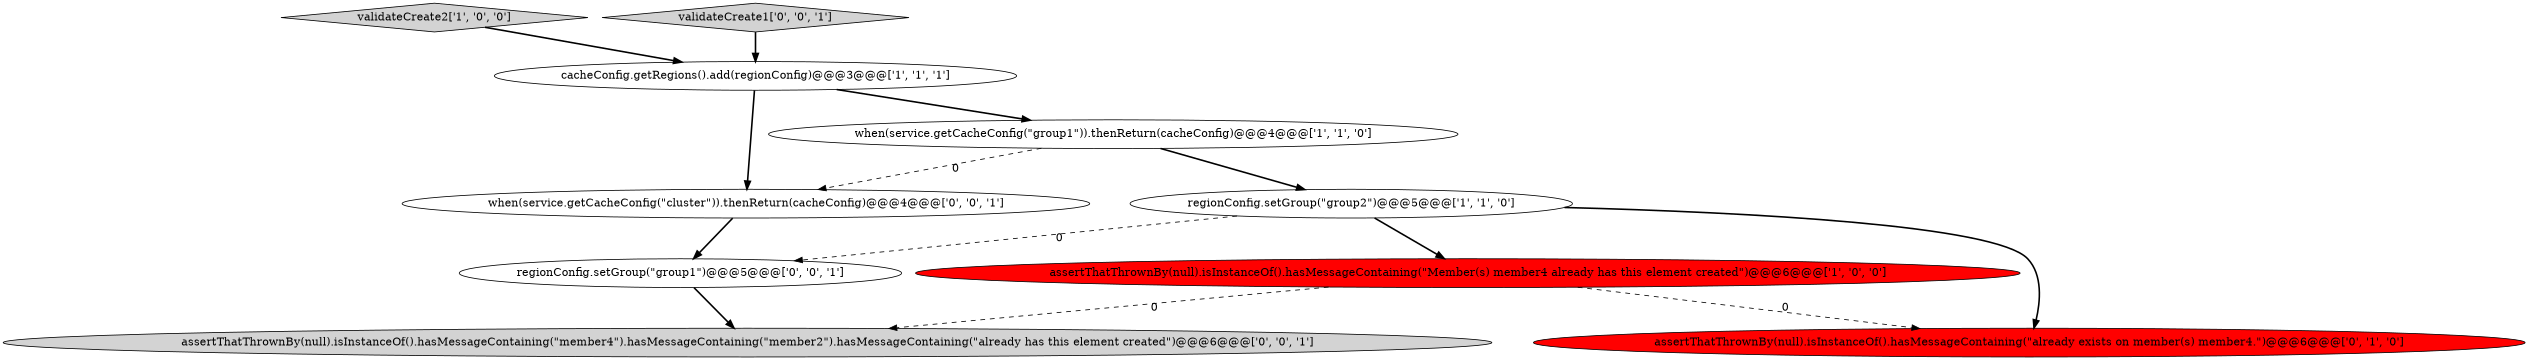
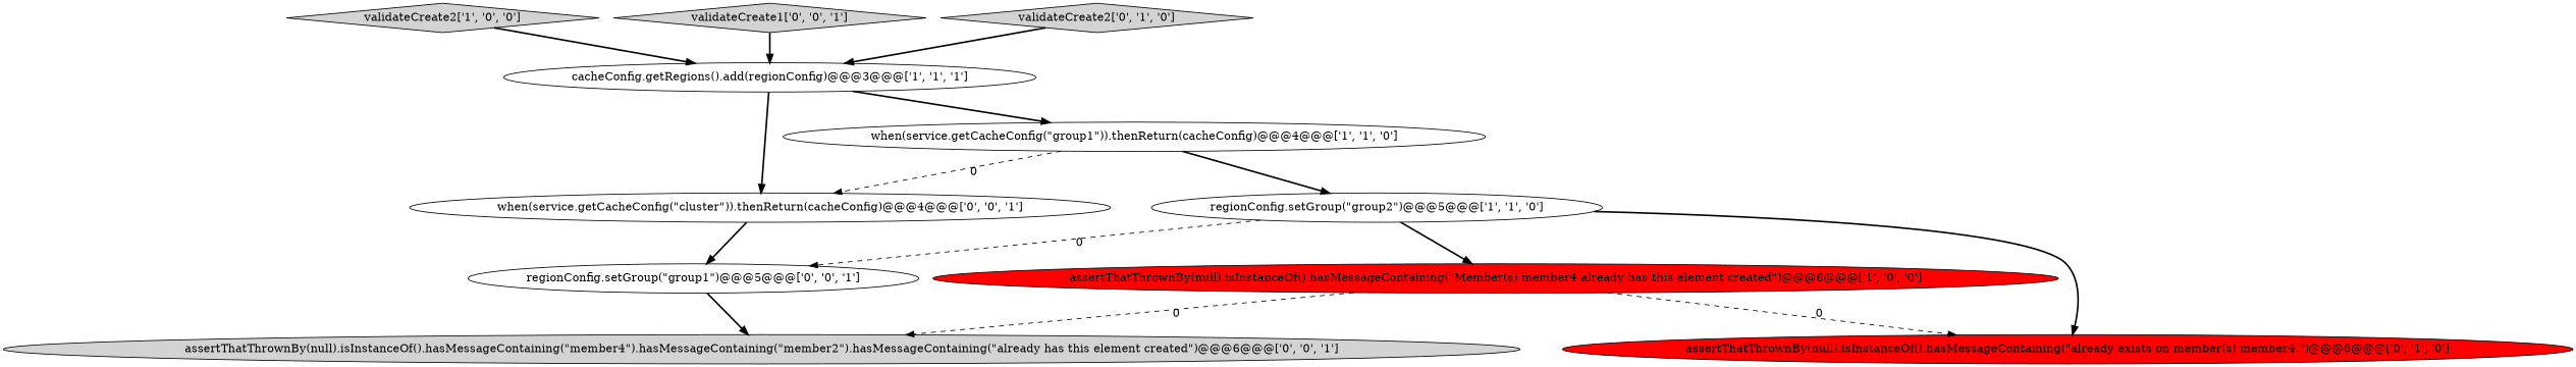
  digraph {
    node [fillcolor=white shape=ellipse style=filled]
    edge [style=bold]
    n1 [label="when(service.getCacheConfig(\"cluster\")).thenReturn(cacheConfig)@@@4@@@['0', '0', '1']"]
    n2 [label="regionConfig.setGroup(\"group1\")@@@5@@@['0', '0', '1']"]
    n3 [fillcolor=lightgray label="assertThatThrownBy(null).isInstanceOf().hasMessageContaining(\"member4\").hasMessageContaining(\"member2\").hasMessageContaining(\"already has this element created\")@@@6@@@['0', '0', '1']"]
    n4 [label="regionConfig.setGroup(\"group2\")@@@5@@@['1', '1', '0']"]
    n5 [fillcolor=red label="assertThatThrownBy(null).isInstanceOf().hasMessageContaining(\"Member(s) member4 already has this element created\")@@@6@@@['1', '0', '0']"]
    n6 [fillcolor=red label="assertThatThrownBy(null).isInstanceOf().hasMessageContaining(\"already exists on member(s) member4.\")@@@6@@@['0', '1', '0']"]
    n7 [label="cacheConfig.getRegions().add(regionConfig)@@@3@@@['1', '1', '1']"]
    n8 [label="when(service.getCacheConfig(\"group1\")).thenReturn(cacheConfig)@@@4@@@['1', '1', '0']"]
    n9 [fillcolor=lightgray label="validateCreate2['1', '0', '0']" shape=diamond]
    n10 [fillcolor=lightgray label="validateCreate1['0', '0', '1']" shape=diamond]
+   n11 [fillcolor=lightgray label="validateCreate2['0', '1', '0']" shape=diamond]
    n1 -> n2
    n2 -> n3
    n4 -> n2 [label=0 style=dashed]
    n4 -> n5
    n4 -> n6
    n5 -> n3 [label=0 style=dashed]
    n5 -> n6 [label=0 style=dashed]
    n7 -> n1
    n7 -> n8
    n8 -> n1 [label=0 style=dashed]
    n8 -> n4
    n9 -> n7
    n10 -> n7
+   n11 -> n7
  }
